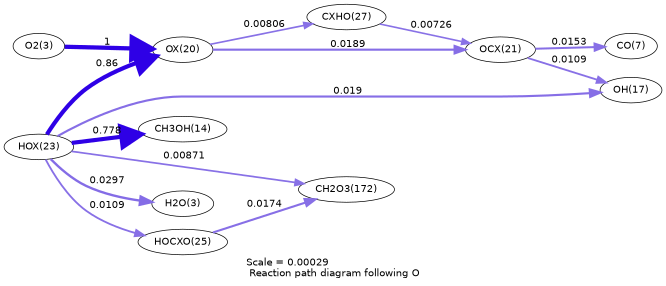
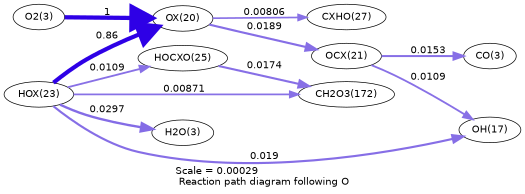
  digraph {
    fontname=Helvetica
    label="Scale = 0.00029\l Reaction path diagram following O"
    rankdir=LR
    node [fontname=Helvetica]
    edge [arrowsize=1.5 color="0.7, 0.519, 0.9" fontname=Helvetica penwidth=2.59]
    n1 [label="O2(3)"]
    n2 [label="OX(20)"]
    n3 [label="CXHO(27)"]
    n4 [label="OCX(21)"]
    n5 [label="HOX(23)"]
-   n6 [label="CH3OH(14)"]
    n7 [label="OH(17)"]
    n8 [label="H2O(3)"]
    n9 [label="HOCXO(25)"]
    n10 [label="CH2O3(172)"]
-   n11 [label="CO(7)"]
+   n11 [label="CO(3)"]
    n1 -> n2 [arrowsize=3 color="0.7, 1.5, 0.9" label=" 1" penwidth=6]
    n2 -> n3 [arrowsize=1.18 color="0.7, 0.508, 0.9" label=" 0.00806" penwidth=2.36]
    n2 -> n4 [label=" 0.0189" penwidth=3]
-   n3 -> n4 [arrowsize=1.14 color="0.7, 0.507, 0.9" label=" 0.00726" penwidth=2.28]
    n4 -> n7 [arrowsize=1.29 color="0.7, 0.511, 0.9" label=" 0.0109"]
    n4 -> n11 [arrowsize=1.42 color="0.7, 0.515, 0.9" label=" 0.0153" penwidth=2.84]
    n5 -> n2 [arrowsize=2.94 color="0.7, 1.36, 0.9" label=" 0.86" penwidth=5.89]
-   n5 -> n6 [arrowsize=2.91 color="0.7, 1.28, 0.9" label=" 0.778" penwidth=5.81]
    n5 -> n7 [label=" 0.019" penwidth=3.01]
    n5 -> n8 [arrowsize=1.67 color="0.7, 0.53, 0.9" label=" 0.0297" penwidth=3.35]
    n5 -> n9 [arrowsize=1.29 color="0.7, 0.511, 0.9" label=" 0.0109"]
    n5 -> n10 [arrowsize=1.21 color="0.7, 0.509, 0.9" label=" 0.00871" penwidth=2.42]
    n9 -> n10 [arrowsize=1.47 color="0.7, 0.517, 0.9" label=" 0.0174" penwidth=2.94]
  }
